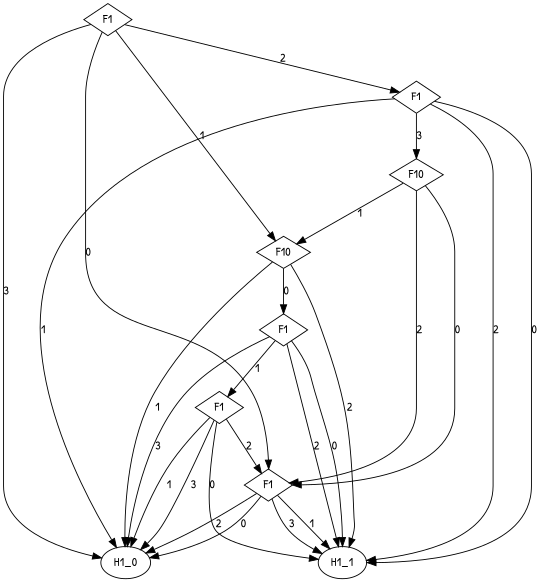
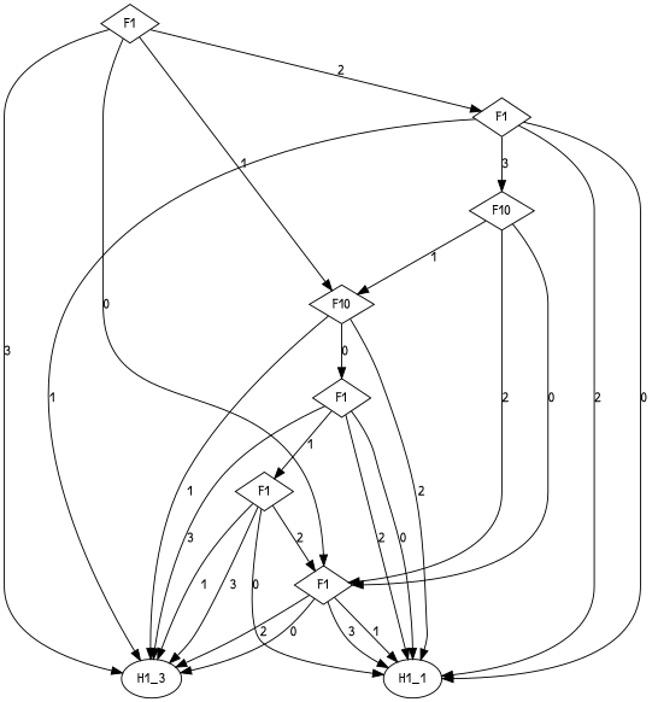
  digraph {
    fontname="Patrick Hand"
    node [fontname="Patrick Hand" shape=diamond]
    edge [fontname="Patrick Hand"]
    n1 [label=H1_1 shape=""]
-   n2 [label=H1_0 shape=""]
+   n2 [label=H1_3 shape=""]
    n3 [label=F1]
    n4 [label=F1]
    n5 [label=F1]
    n6 [label=F10]
    n7 [label=F10]
    n8 [label=F1]
    n9 [label=F1]
    n3 -> n1 [label=3]
    n3 -> n1 [label=1]
    n3 -> n2 [label=2]
    n3 -> n2 [label=0]
    n4 -> n1 [label=0]
    n4 -> n2 [label=3]
    n4 -> n2 [label=1]
    n4 -> n3 [label=2]
    n5 -> n1 [label=2]
    n5 -> n1 [label=0]
    n5 -> n2 [label=3]
    n5 -> n4 [label=1]
    n6 -> n1 [label=2]
    n6 -> n2 [label=1]
    n6 -> n5 [label=0]
    n7 -> n3 [label=2]
    n7 -> n3 [label=0]
    n7 -> n6 [label=1]
    n8 -> n1 [label=2]
    n8 -> n1 [label=0]
    n8 -> n2 [label=1]
    n8 -> n7 [label=3]
    n9 -> n2 [label=3]
    n9 -> n3 [label=0]
    n9 -> n6 [label=1]
    n9 -> n8 [label=2]
  }
